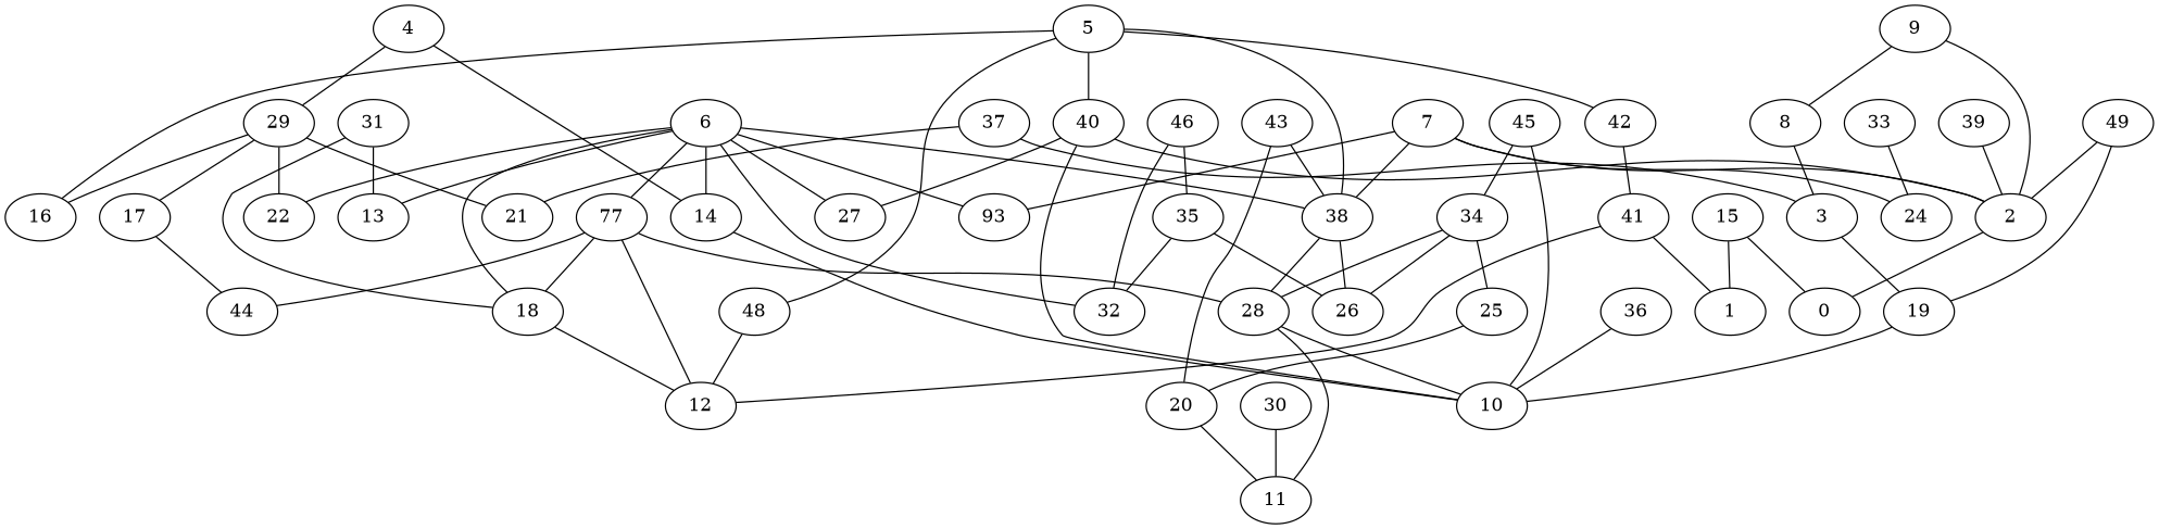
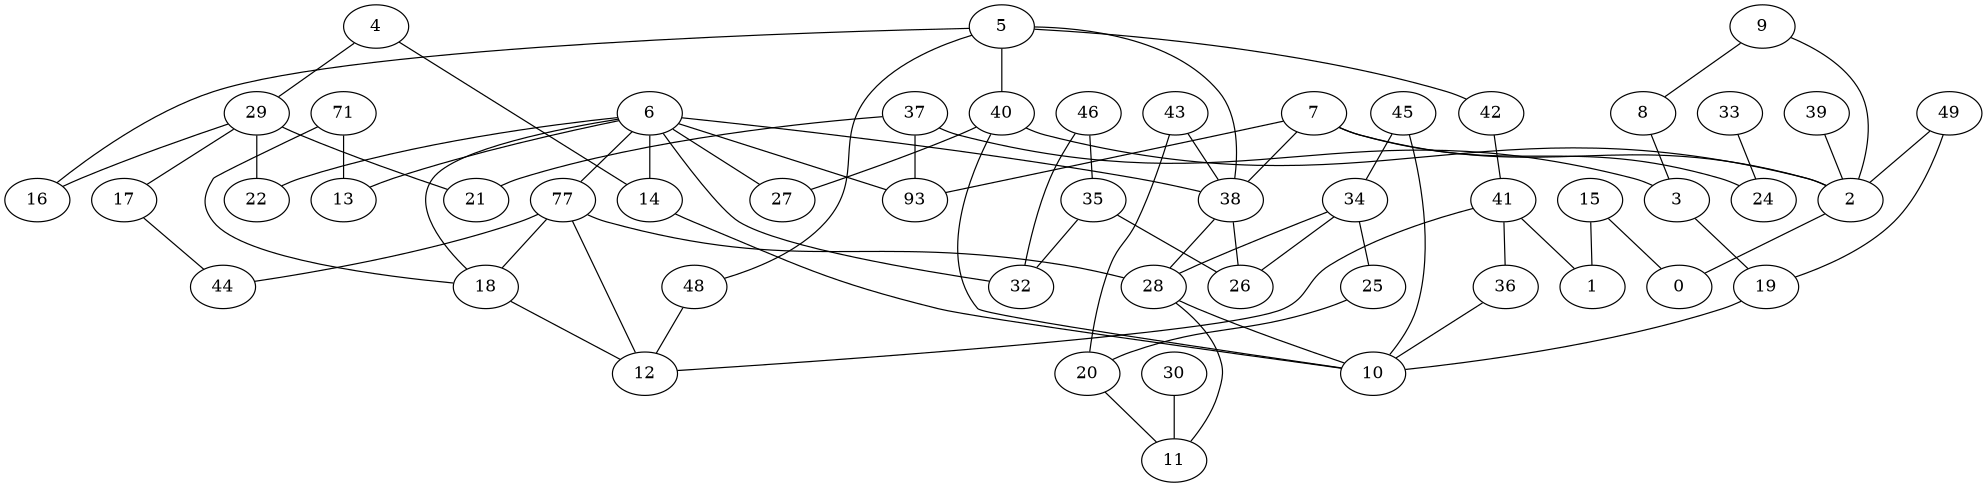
  digraph {
    edge [color=black dir=none]
-   31
+   31 [label=71]
    13
    18
    4
    29
    14
    17
    21
    22
    16
    33
    24
    12
    15
    1
    0
    43
    38
    20
    28
    26
    25
    11
    2
    37
    3
    n27 [label=93]
    19
    39
    48
    n31 [label=77]
    44
    10
    46
    35
    32
    45
    34
    30
    6
    27
    9
    8
    7
    49
    42
    41
    36
    5
    40
    subgraph sub_1 {
      31
      13
      18
      4
      29
      14
      17
      21
      22
      16
      33
      24
      12
      15
      1
      0
      43
      38
      20
      28
      26
      25
      11
      2
      37
      3
      n27
      19
      39
      48
      n31
      44
      10
      46
      35
      32
      45
      34
      30
      6
      27
      9
      8
      7
      49
      42
      41
      36
      5
      40
    }
    31 -> 13
    31 -> 18
    18 -> 12
    4 -> 29
    4 -> 14
    29 -> 17
    29 -> 21
    29 -> 22
    29 -> 16
    14 -> 10
    17 -> 44
    33 -> 24
    15 -> 1
    15 -> 0
    43 -> 38
    43 -> 20
    38 -> 28
    38 -> 26
    20 -> 11
    28 -> 11
    28 -> 10
    25 -> 20
    2 -> 0
    37 -> 21
    37 -> 3
+   37 -> n27
    3 -> 19
    19 -> 10
    39 -> 2
    48 -> 12
    n31 -> 18
    n31 -> 12
    n31 -> 28
    n31 -> 44
    46 -> 35
    46 -> 32
    35 -> 26
    35 -> 32
    45 -> 10
    45 -> 34
    34 -> 28
    34 -> 26
    34 -> 25
    30 -> 11
    6 -> 13
    6 -> 18
    6 -> 14
    6 -> 22
    6 -> 38
    6 -> n27
    6 -> n31
    6 -> 32
    6 -> 27
    9 -> 2
    9 -> 8
    8 -> 3
    7 -> 24
    7 -> 38
    7 -> 2
    7 -> n27
    49 -> 2
    49 -> 19
    42 -> 41
    41 -> 12
    41 -> 1
+   41 -> 36
    36 -> 10
    5 -> 16
    5 -> 38
    5 -> 48
    5 -> 42
    5 -> 40
    40 -> 2
    40 -> 10
    40 -> 27
  }
